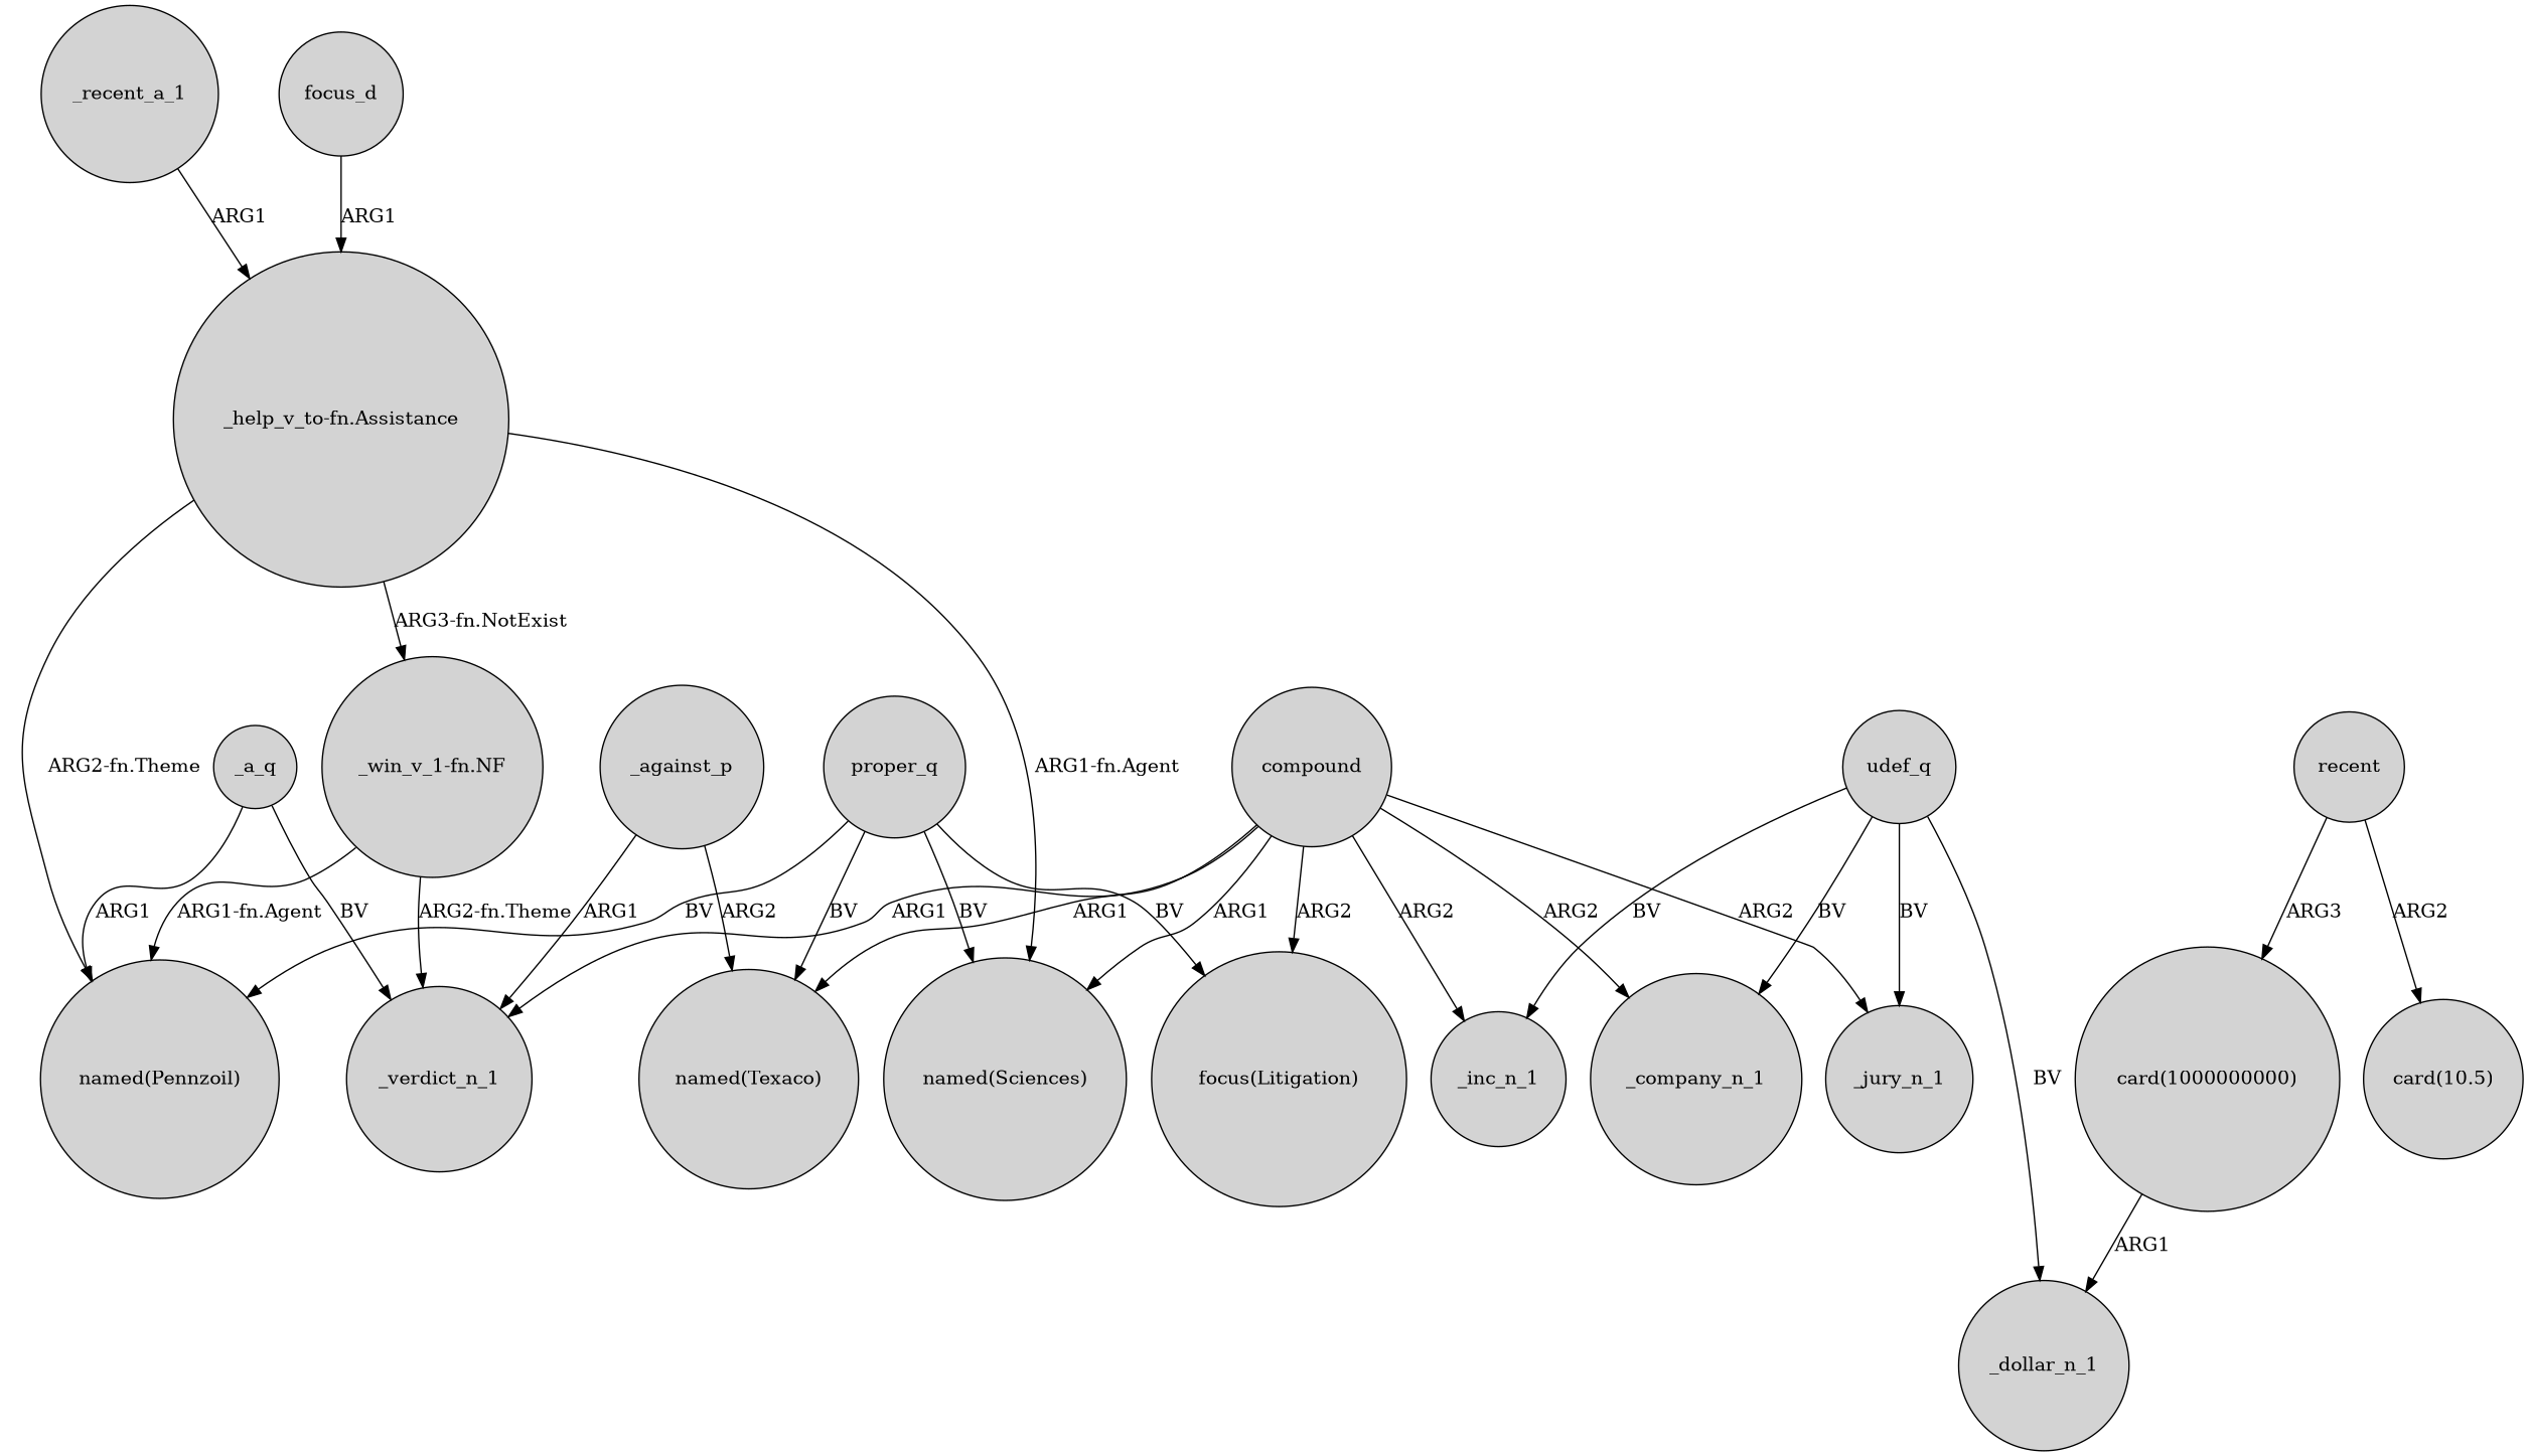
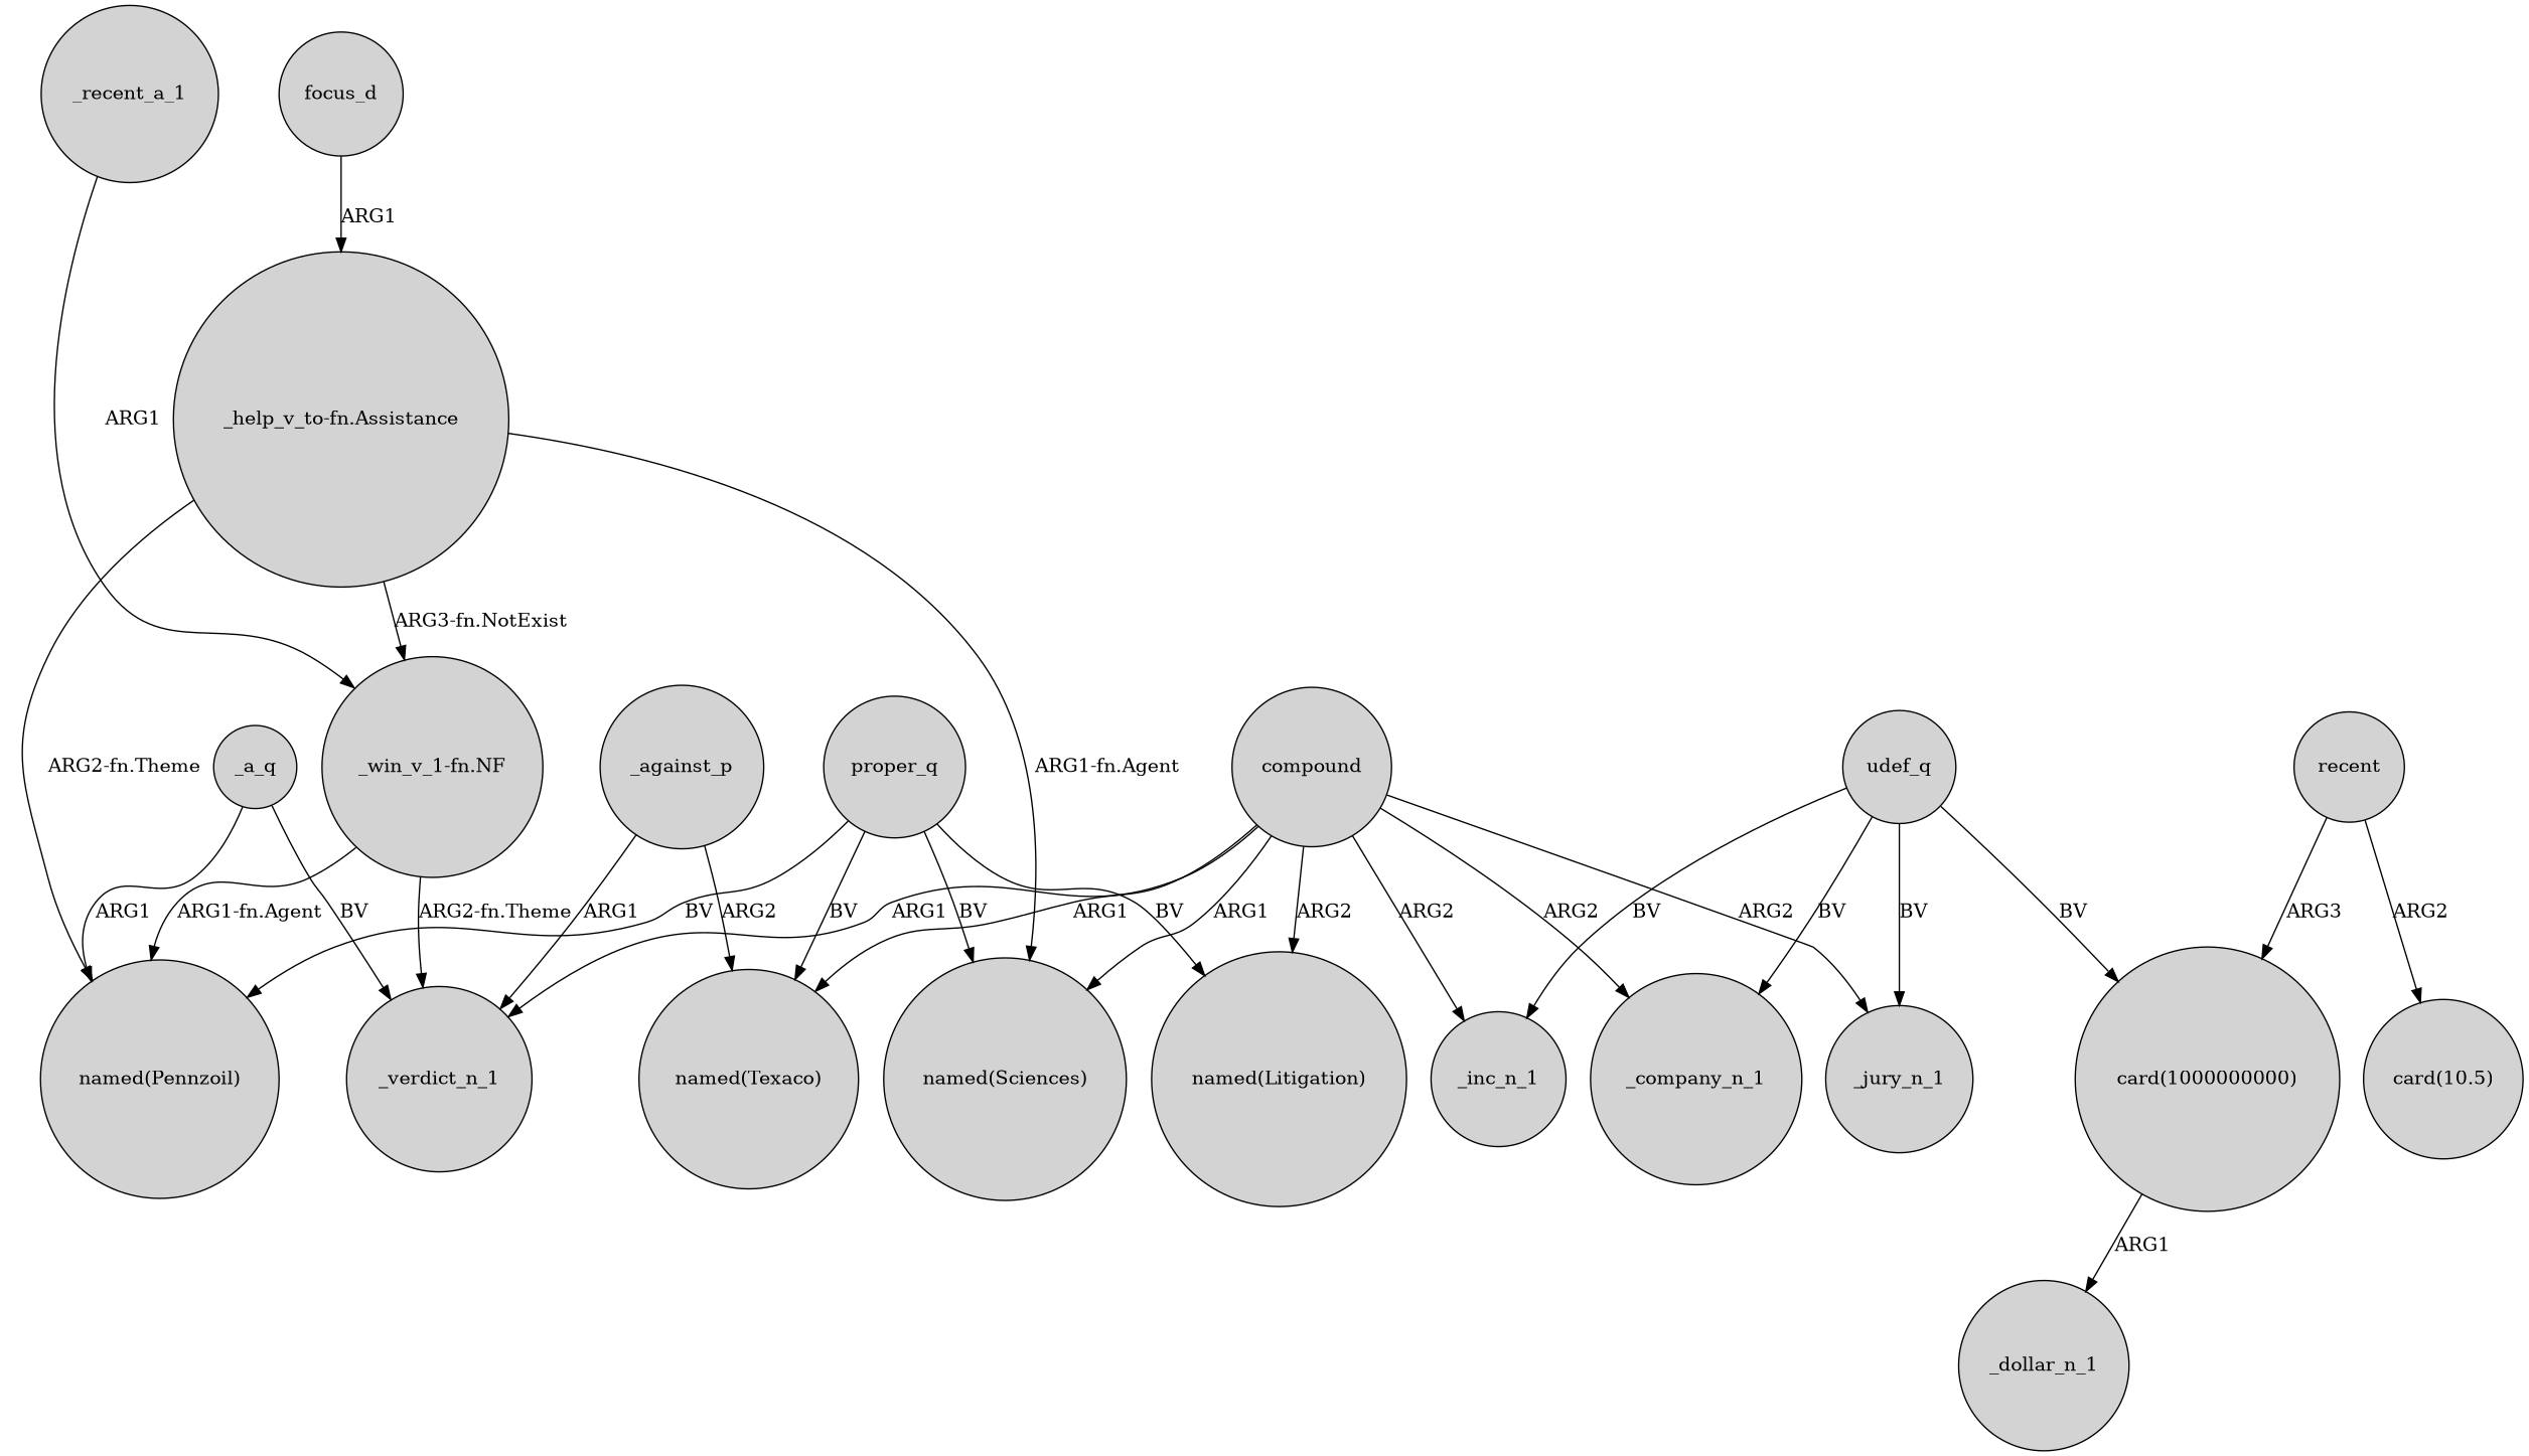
  digraph {
    node [shape=circle style=filled]
    _recent_a_1
    "_help_v_to-fn.Assistance"
    "named(Pennzoil)"
    "_win_v_1-fn.NF"
    "named(Sciences)"
    _verdict_n_1
    udef_q
    _inc_n_1
    _company_n_1
    _jury_n_1
    _dollar_n_1
    compound
    "named(Texaco)"
-   "named(Litigation)" [label="focus(Litigation)"]
+   "named(Litigation)"
    proper_q
    n16 [label=recent]
    "card(10.5)"
    "card(1000000000)"
    _against_p
    focus_d
    _a_q
-   _recent_a_1 -> "_help_v_to-fn.Assistance" [label=ARG1]
+   _recent_a_1 -> "_win_v_1-fn.NF" [label=ARG1]
    "_help_v_to-fn.Assistance" -> "named(Pennzoil)" [label="ARG2-fn.Theme"]
    "_help_v_to-fn.Assistance" -> "_win_v_1-fn.NF" [label="ARG3-fn.NotExist"]
    "_help_v_to-fn.Assistance" -> "named(Sciences)" [label="ARG1-fn.Agent"]
    "_win_v_1-fn.NF" -> "named(Pennzoil)" [label="ARG1-fn.Agent"]
    "_win_v_1-fn.NF" -> _verdict_n_1 [label="ARG2-fn.Theme"]
    udef_q -> _inc_n_1 [label=BV]
    udef_q -> _company_n_1 [label=BV]
    udef_q -> _jury_n_1 [label=BV]
-   udef_q -> _dollar_n_1 [label=BV]
+   udef_q -> "card(1000000000)" [label=BV]
    compound -> "named(Sciences)" [label=ARG1]
    compound -> _verdict_n_1 [label=ARG1]
    compound -> _inc_n_1 [label=ARG2]
    compound -> _company_n_1 [label=ARG2]
    compound -> _jury_n_1 [label=ARG2]
    compound -> "named(Texaco)" [label=ARG1]
    compound -> "named(Litigation)" [label=ARG2]
    proper_q -> "named(Pennzoil)" [label=BV]
    proper_q -> "named(Sciences)" [label=BV]
    proper_q -> "named(Texaco)" [label=BV]
    proper_q -> "named(Litigation)" [label=BV]
    n16 -> "card(10.5)" [label=ARG2]
    n16 -> "card(1000000000)" [label=ARG3]
    "card(1000000000)" -> _dollar_n_1 [label=ARG1]
    _against_p -> _verdict_n_1 [label=ARG1]
    _against_p -> "named(Texaco)" [label=ARG2]
    focus_d -> "_help_v_to-fn.Assistance" [label=ARG1]
    _a_q -> "named(Pennzoil)" [label=ARG1]
    _a_q -> _verdict_n_1 [label=BV]
  }
